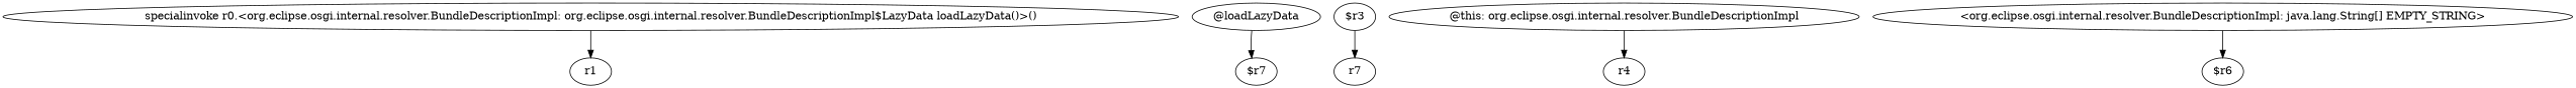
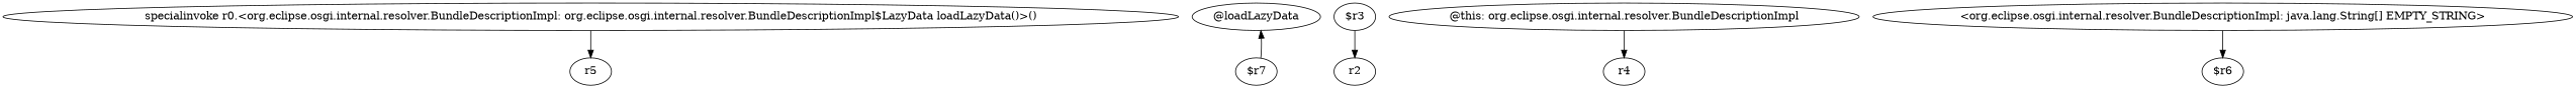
  digraph {
    n1 [label="specialinvoke r0.<org.eclipse.osgi.internal.resolver.BundleDescriptionImpl: org.eclipse.osgi.internal.resolver.BundleDescriptionImpl$LazyData loadLazyData()>()"]
-   n2 [label=r1]
+   n2 [label=r5]
    n3 [label="@loadLazyData"]
    n4 [label="$r7"]
    n5 [label="$r3"]
-   n6 [label=r7]
+   n6 [label=r2]
    n7 [label="@this: org.eclipse.osgi.internal.resolver.BundleDescriptionImpl"]
    n8 [label=r4]
    n9 [label="<org.eclipse.osgi.internal.resolver.BundleDescriptionImpl: java.lang.String[] EMPTY_STRING>"]
    n10 [label="$r6"]
    n1 -> n2
-   n3 -> n4
+   n4 -> n3
    n5 -> n6
    n7 -> n8
    n9 -> n10
  }
